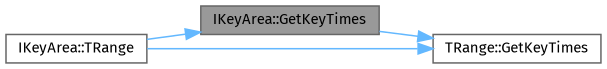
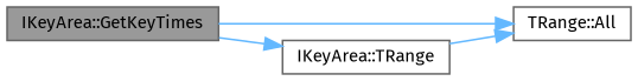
  digraph {
    fontname="Fira Sans"
    rankdir=LR
    node [color=grey40 fillcolor=white fontname="Fira Sans" fontsize=10 shape=box style=filled]
    edge [color=steelblue1 fontname="Fira Sans" fontsize=10 labelfontname=Helvetica labelfontsize=10 style=solid]
    n1 [color=gray40 fillcolor=grey60 fontcolor=black height=0.2 label="IKeyArea::GetKeyTimes" width=0.4]
-   n2 [height=0.2 label="TRange::GetKeyTimes" width=0.4]
+   n2 [height=0.2 label="TRange::All" width=0.4]
    n3 [height=0.2 label="IKeyArea::TRange" width=0.4]
    n1 -> n2
-   n3 -> n1
+   n1 -> n3
    n3 -> n2
  }
